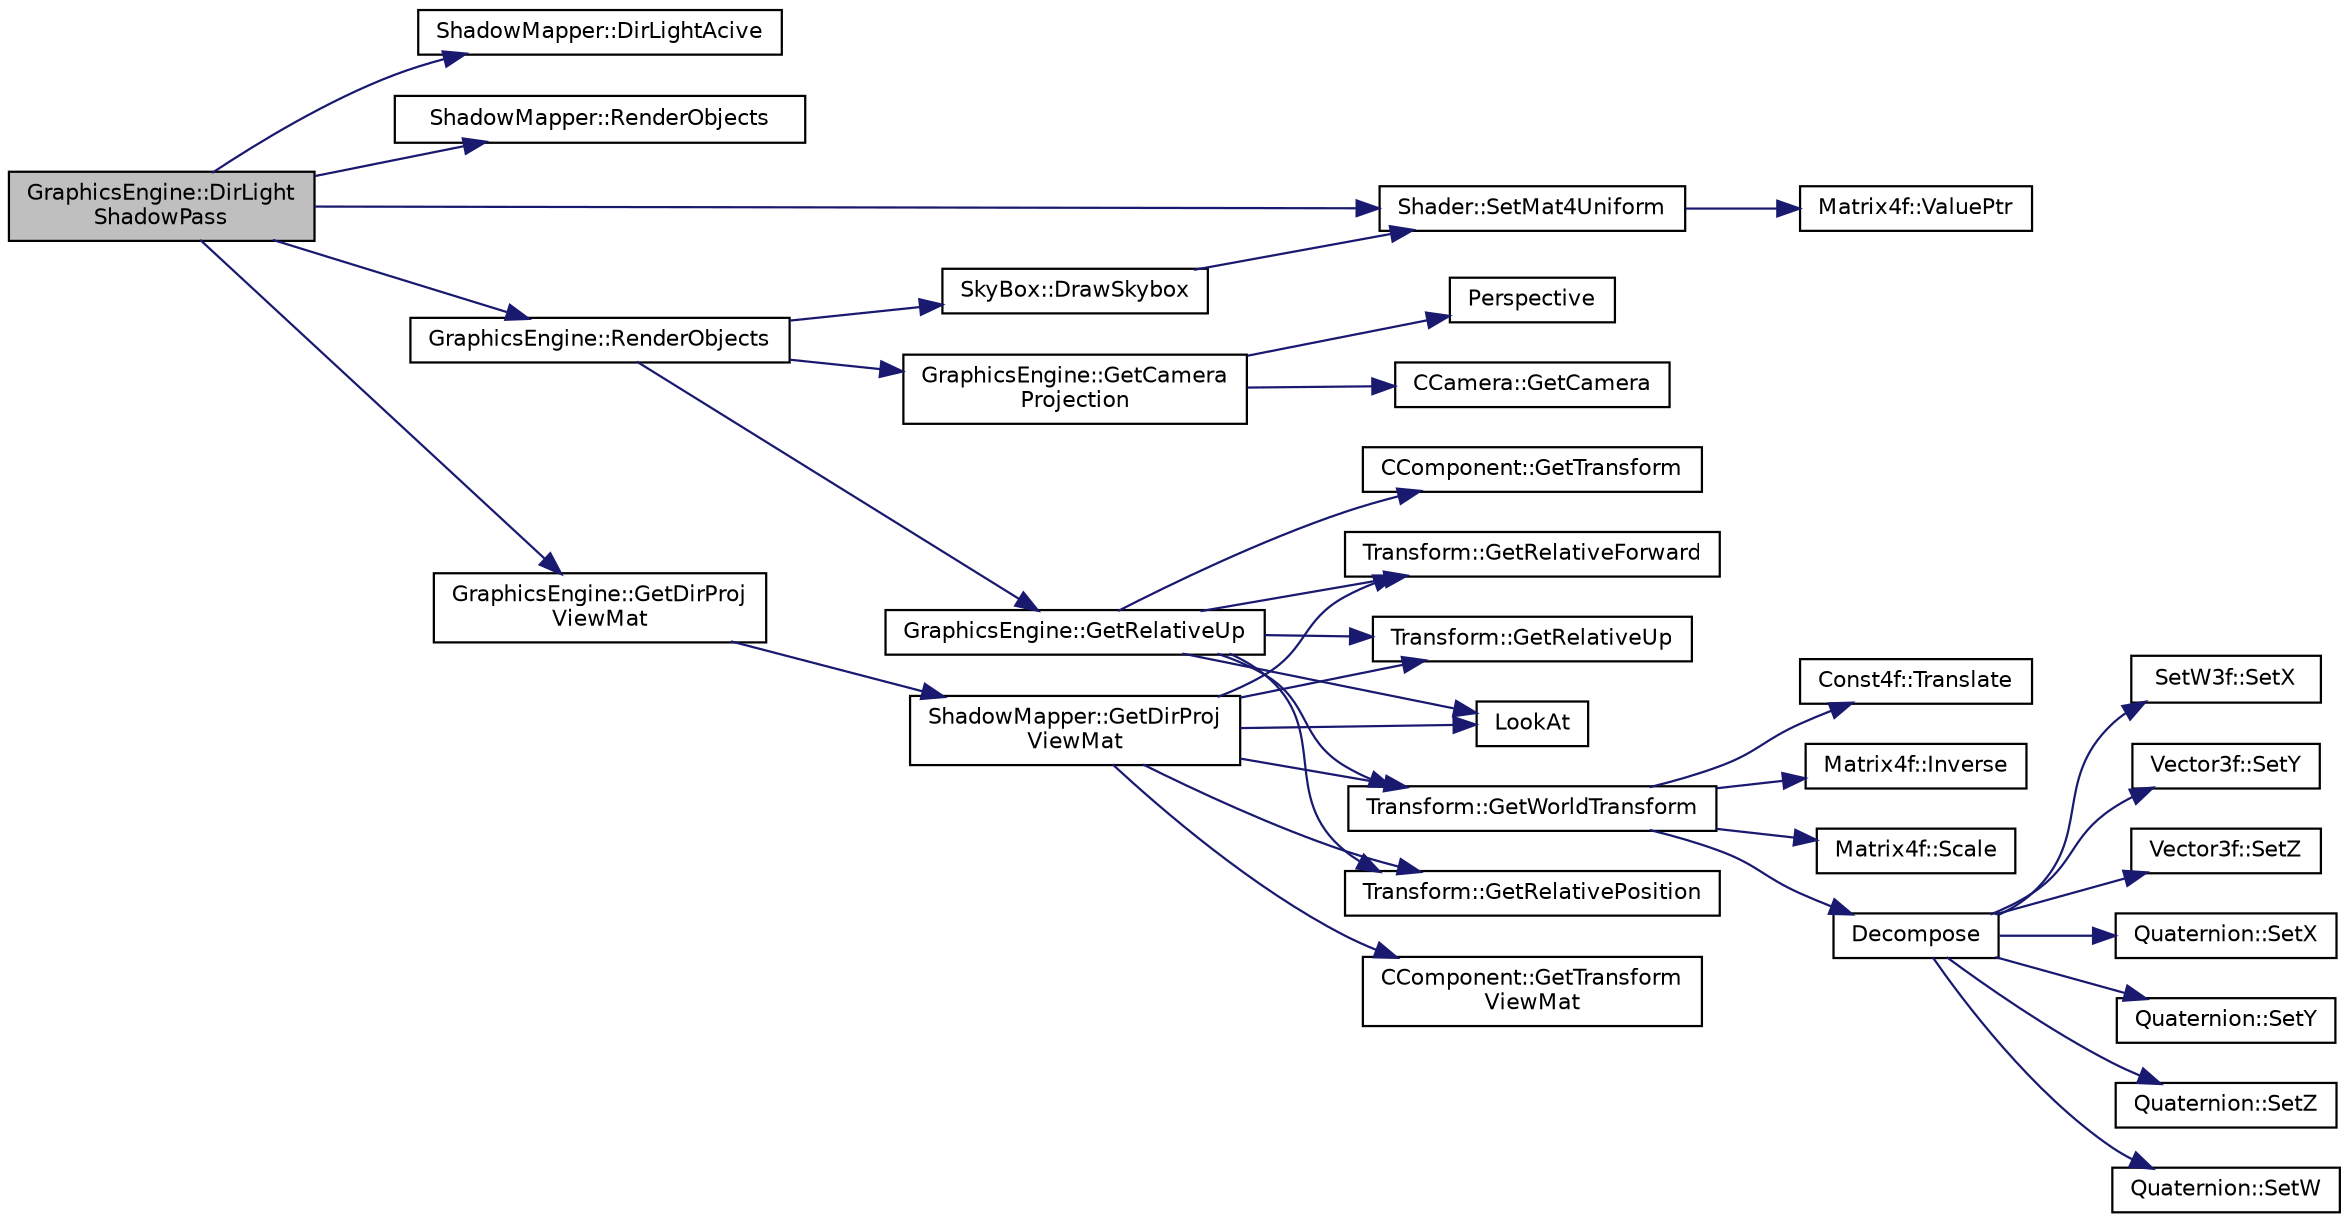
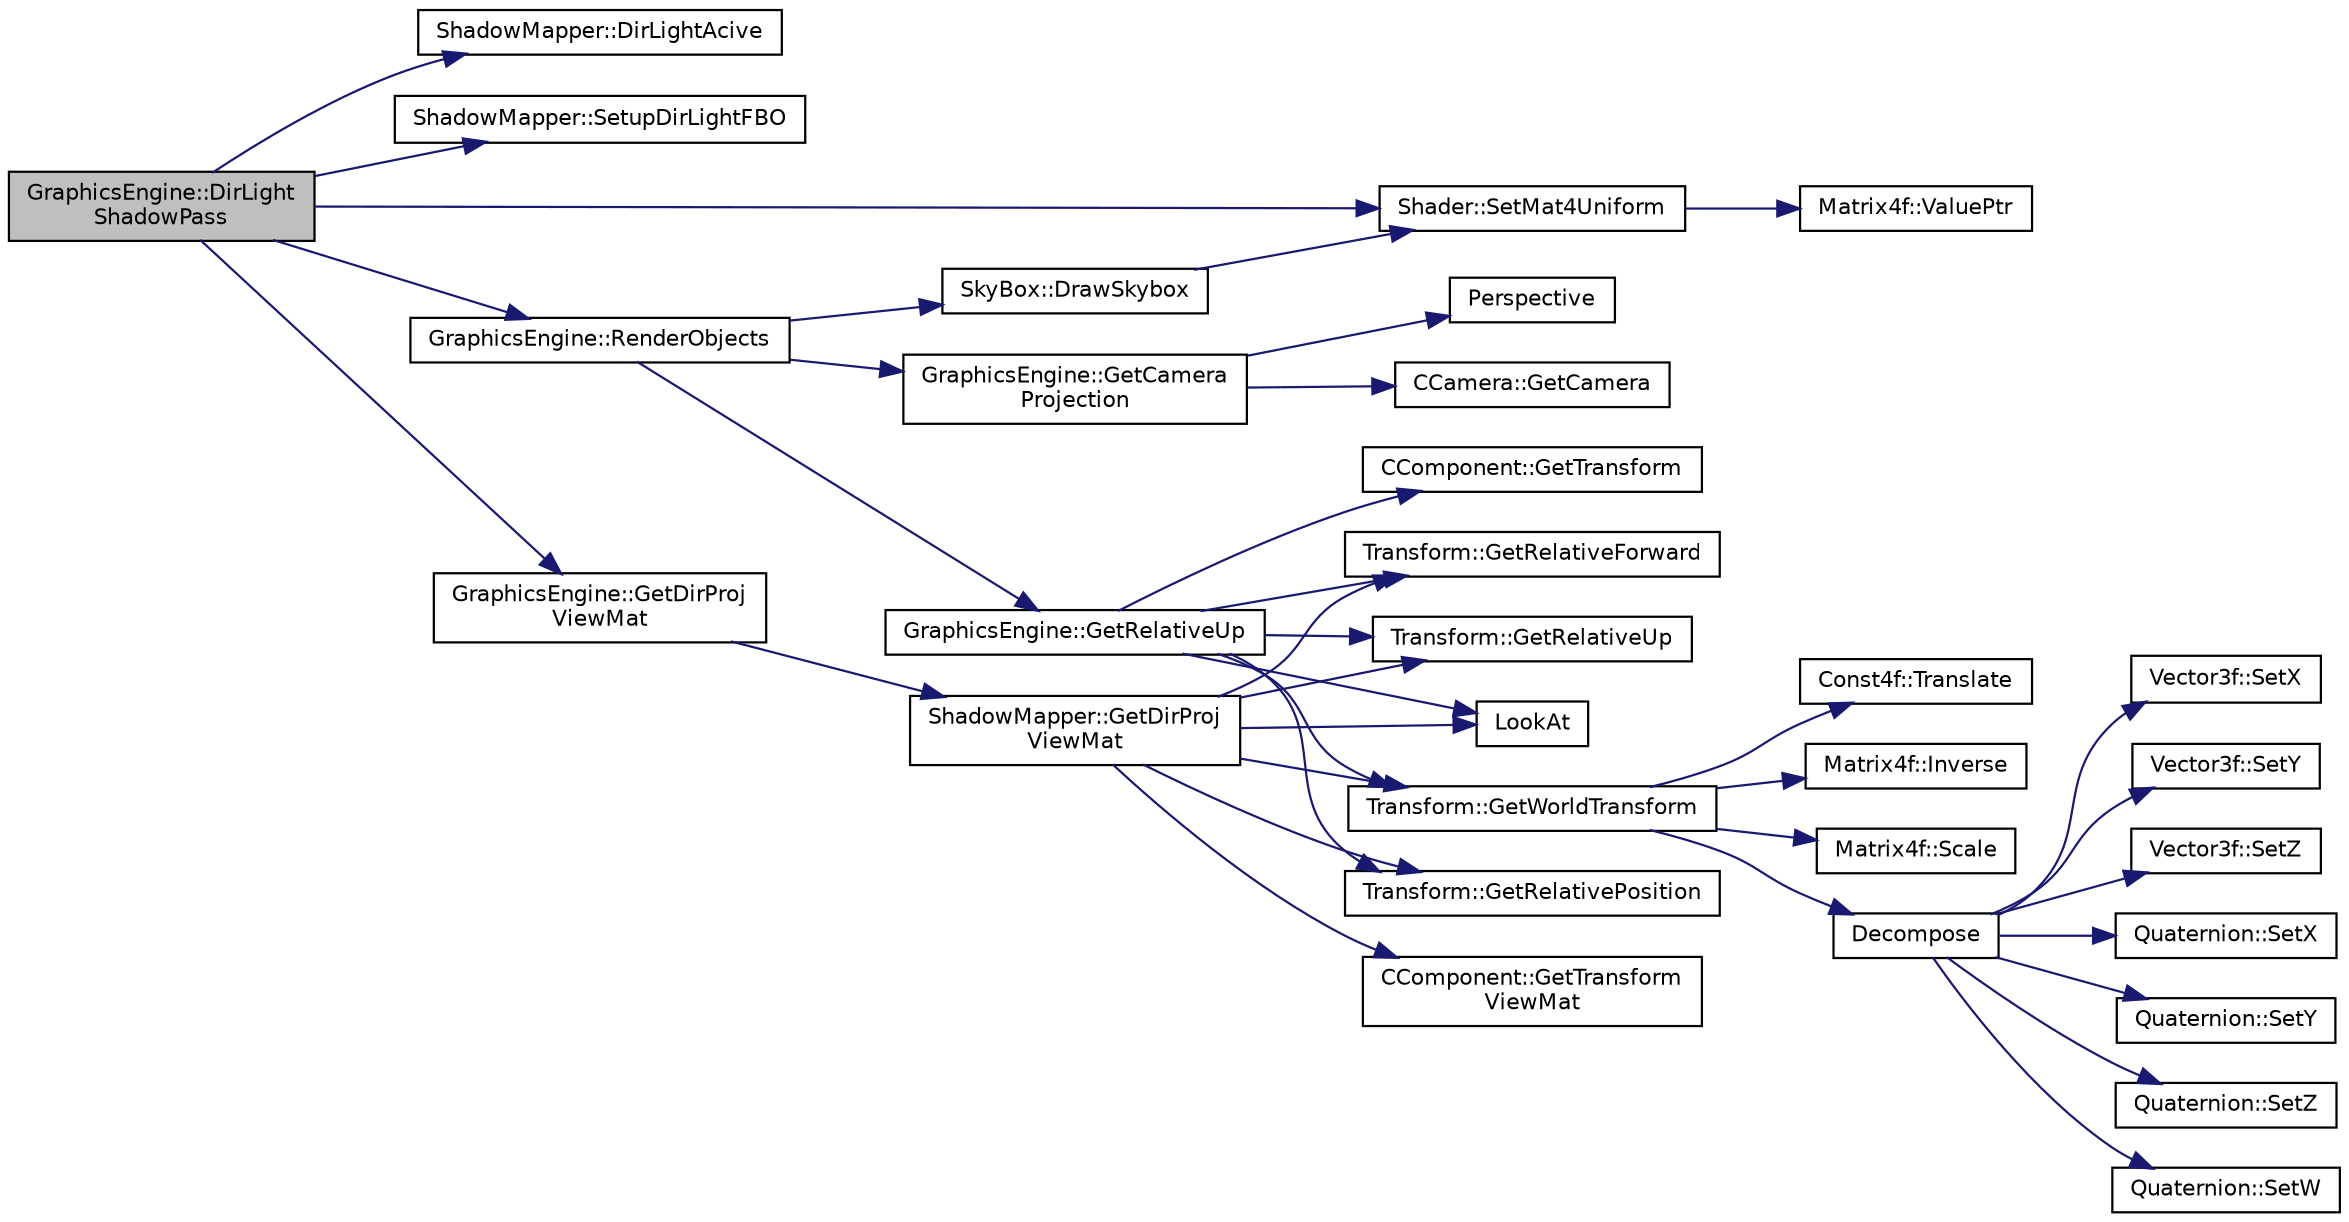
  digraph {
    rankdir=LR
    node [color=black fillcolor=white fontname=Helvetica fontsize=10 shape=record style=filled]
    edge [color=midnightblue fontname=Helvetica fontsize=10 labelfontname=Helvetica labelfontsize=10 style=solid]
    n1 [fillcolor=grey75 fontcolor=black height=0.2 label="GraphicsEngine::DirLight\lShadowPass" width=0.4]
    n2 [height=0.2 label="ShadowMapper::DirLightAcive" width=0.4]
-   n3 [height=0.2 label="ShadowMapper::RenderObjects" width=0.4]
+   n3 [height=0.2 label="ShadowMapper::SetupDirLightFBO" width=0.4]
    n4 [height=0.2 label="Shader::SetMat4Uniform" width=0.4]
    n5 [height=0.2 label="GraphicsEngine::GetDirProj\lViewMat" width=0.4]
    n6 [height=0.2 label="GraphicsEngine::RenderObjects" width=0.4]
    n7 [height=0.2 label="Matrix4f::ValuePtr" width=0.4]
    n8 [height=0.2 label="ShadowMapper::GetDirProj\lViewMat" width=0.4]
    n9 [height=0.2 label="SkyBox::DrawSkybox" width=0.4]
    n10 [height=0.2 label="GraphicsEngine::GetCamera\lProjection" width=0.4]
    n11 [height=0.2 label="GraphicsEngine::GetRelativeUp" width=0.4]
    n12 [height=0.2 label=LookAt width=0.4]
    n13 [height=0.2 label="CComponent::GetTransform\lViewMat" width=0.4]
    n14 [height=0.2 label="Transform::GetWorldTransform" width=0.4]
    n15 [height=0.2 label="Transform::GetRelativePosition" width=0.4]
    n16 [height=0.2 label="Transform::GetRelativeForward" width=0.4]
    n17 [height=0.2 label="Transform::GetRelativeUp" width=0.4]
    n18 [height=0.2 label="Const4f::Translate" width=0.4]
    n19 [height=0.2 label="Matrix4f::Inverse" width=0.4]
    n20 [height=0.2 label="Matrix4f::Scale" width=0.4]
    n21 [height=0.2 label=Decompose width=0.4]
-   n22 [height=0.2 label="SetW3f::SetX" width=0.4]
+   n22 [height=0.2 label="Vector3f::SetX" width=0.4]
    n23 [height=0.2 label="Vector3f::SetY" width=0.4]
    n24 [height=0.2 label="Vector3f::SetZ" width=0.4]
    n25 [height=0.2 label="Quaternion::SetX" width=0.4]
    n26 [height=0.2 label="Quaternion::SetY" width=0.4]
    n27 [height=0.2 label="Quaternion::SetZ" width=0.4]
    n28 [height=0.2 label="Quaternion::SetW" width=0.4]
    n29 [height=0.2 label=Perspective width=0.4]
    n30 [height=0.2 label="CCamera::GetCamera" width=0.4]
    n31 [height=0.2 label="CComponent::GetTransform" width=0.4]
    n1 -> n2
    n1 -> n3
    n1 -> n4
    n1 -> n5
    n1 -> n6
    n4 -> n7
    n5 -> n8
    n6 -> n9
    n6 -> n10
    n6 -> n11
    n8 -> n12
    n8 -> n13
    n8 -> n14
    n8 -> n15
    n8 -> n16
    n8 -> n17
    n9 -> n4
    n10 -> n29
    n10 -> n30
    n11 -> n12
    n11 -> n14
    n11 -> n15
    n11 -> n16
    n11 -> n17
    n11 -> n31
    n14 -> n18
    n14 -> n19
    n14 -> n20
    n14 -> n21
    n21 -> n22
    n21 -> n23
    n21 -> n24
    n21 -> n25
    n21 -> n26
    n21 -> n27
    n21 -> n28
  }
